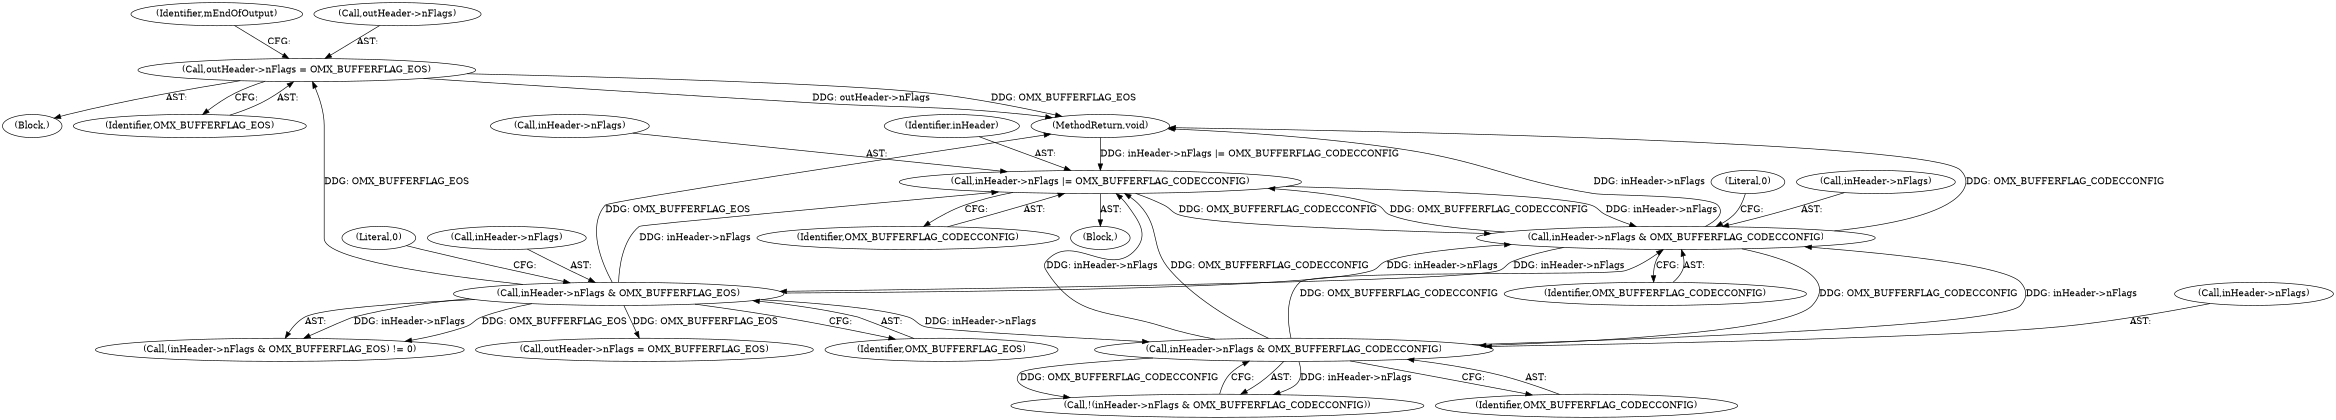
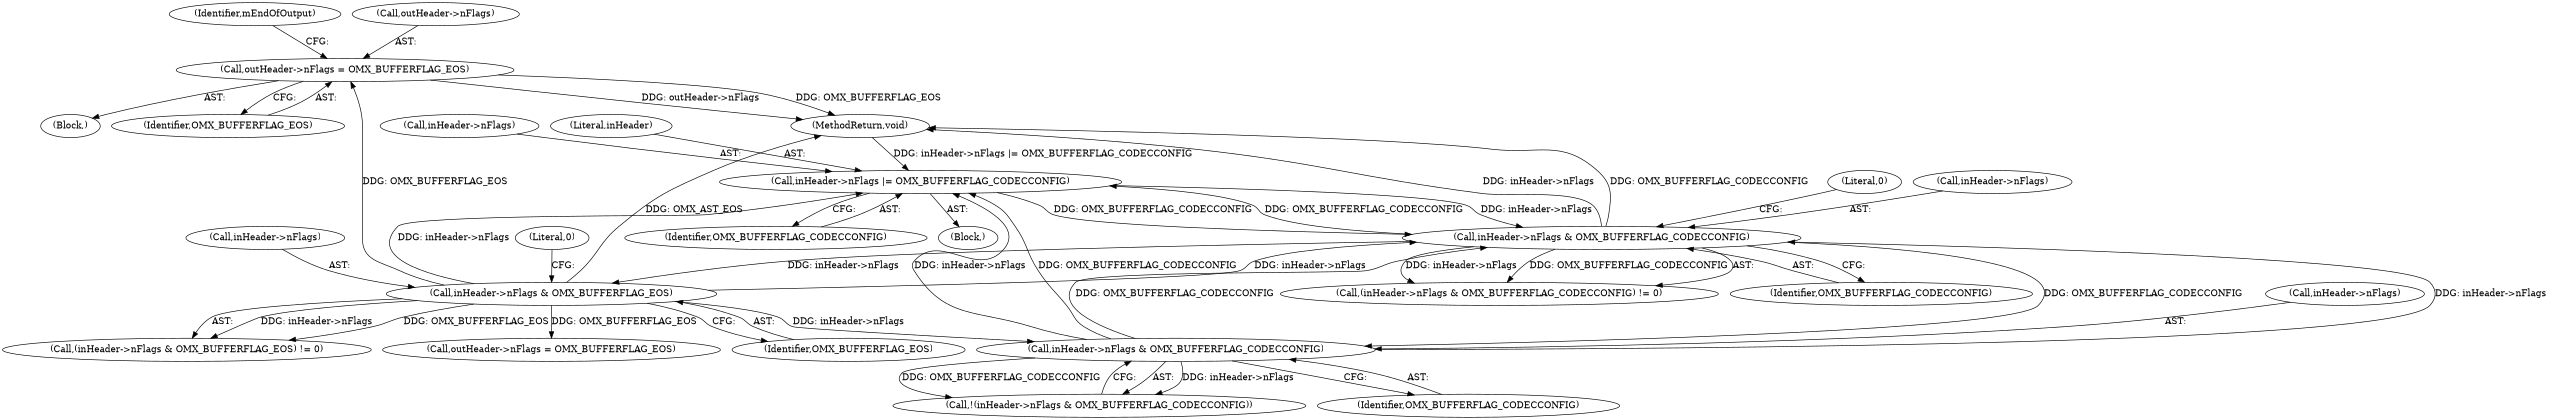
  digraph {
    n1 [label="(Call,outHeader->nFlags = OMX_BUFFERFLAG_EOS)"]
    n2 [label="(Block,)"]
    n3 [label="(Identifier,OMX_BUFFERFLAG_EOS)"]
    n4 [label="(MethodReturn,void)"]
    n5 [label="(Call,inHeader->nFlags |= OMX_BUFFERFLAG_CODECCONFIG)"]
    n6 [label="(Call,inHeader->nFlags & OMX_BUFFERFLAG_EOS)"]
    n7 [label="(Call,inHeader->nFlags & OMX_BUFFERFLAG_CODECCONFIG)"]
    n8 [label="(Call,inHeader->nFlags & OMX_BUFFERFLAG_CODECCONFIG)"]
    n9 [label="(Call,(inHeader->nFlags & OMX_BUFFERFLAG_EOS) != 0)"]
    n10 [label="(Call,outHeader->nFlags = OMX_BUFFERFLAG_EOS)"]
    n11 [label="(Identifier,OMX_BUFFERFLAG_EOS)"]
    n12 [label="(Identifier,OMX_BUFFERFLAG_CODECCONFIG)"]
+   n13 [label="(Call,(inHeader->nFlags & OMX_BUFFERFLAG_CODECCONFIG) != 0)"]
    n14 [label="(Identifier,OMX_BUFFERFLAG_CODECCONFIG)"]
    n15 [label="(Block,)"]
    n16 [label="(Call,!(inHeader->nFlags & OMX_BUFFERFLAG_CODECCONFIG))"]
    n17 [label="(Identifier,OMX_BUFFERFLAG_CODECCONFIG)"]
-   n18 [label="(Identifier,inHeader)"]
+   n18 [label="(Literal,inHeader)"]
    n19 [label="(Literal,0)"]
    n20 [label="(Identifier,mEndOfOutput)"]
    n21 [label="(Call,inHeader->nFlags)"]
    n22 [label="(Literal,0)"]
    n23 [label="(Call,inHeader->nFlags)"]
    n24 [label="(Call,inHeader->nFlags)"]
    n25 [label="(Call,outHeader->nFlags)"]
    n26 [label="(Call,inHeader->nFlags)"]
    n1 -> n2 [label="AST: "]
    n1 -> n3 [label="CFG: "]
    n1 -> n4 [label="DDG: outHeader->nFlags"]
    n1 -> n4 [label="DDG: OMX_BUFFERFLAG_EOS"]
    n3 -> n1 [label="AST: "]
    n4 -> n5 [label="DDG: inHeader->nFlags |= OMX_BUFFERFLAG_CODECCONFIG"]
    n5 -> n7 [label="DDG: inHeader->nFlags"]
    n5 -> n7 [label="DDG: OMX_BUFFERFLAG_CODECCONFIG"]
    n5 -> n14 [label="CFG: "]
    n5 -> n15 [label="AST: "]
    n6 -> n1 [label="DDG: OMX_BUFFERFLAG_EOS"]
-   n6 -> n4 [label="DDG: OMX_BUFFERFLAG_EOS"]
+   n6 -> n4 [label="DDG: OMX_AST_EOS"]
    n6 -> n5 [label="DDG: inHeader->nFlags"]
    n6 -> n7 [label="DDG: inHeader->nFlags"]
    n6 -> n8 [label="DDG: inHeader->nFlags"]
    n6 -> n9 [label="AST: "]
    n6 -> n9 [label="DDG: inHeader->nFlags"]
    n6 -> n9 [label="DDG: OMX_BUFFERFLAG_EOS"]
    n6 -> n10 [label="DDG: OMX_BUFFERFLAG_EOS"]
    n6 -> n11 [label="CFG: "]
    n7 -> n4 [label="DDG: OMX_BUFFERFLAG_CODECCONFIG"]
    n7 -> n4 [label="DDG: inHeader->nFlags"]
    n7 -> n5 [label="DDG: OMX_BUFFERFLAG_CODECCONFIG"]
    n7 -> n6 [label="DDG: inHeader->nFlags"]
    n7 -> n8 [label="DDG: OMX_BUFFERFLAG_CODECCONFIG"]
    n7 -> n12 [label="CFG: "]
+   n7 -> n13 [label="AST: "]
+   n7 -> n13 [label="DDG: inHeader->nFlags"]
+   n7 -> n13 [label="DDG: OMX_BUFFERFLAG_CODECCONFIG"]
    n8 -> n5 [label="DDG: inHeader->nFlags"]
    n8 -> n5 [label="DDG: OMX_BUFFERFLAG_CODECCONFIG"]
    n8 -> n7 [label="DDG: inHeader->nFlags"]
    n8 -> n7 [label="DDG: OMX_BUFFERFLAG_CODECCONFIG"]
    n8 -> n16 [label="AST: "]
    n8 -> n16 [label="DDG: inHeader->nFlags"]
    n8 -> n16 [label="DDG: OMX_BUFFERFLAG_CODECCONFIG"]
    n8 -> n17 [label="CFG: "]
    n11 -> n6 [label="AST: "]
    n12 -> n7 [label="AST: "]
    n14 -> n5 [label="AST: "]
    n16 -> n8 [label="CFG: "]
    n17 -> n8 [label="AST: "]
    n18 -> n5 [label="AST: "]
    n19 -> n6 [label="CFG: "]
    n20 -> n1 [label="CFG: "]
    n21 -> n5 [label="AST: "]
    n22 -> n7 [label="CFG: "]
    n23 -> n6 [label="AST: "]
    n24 -> n7 [label="AST: "]
    n25 -> n1 [label="AST: "]
    n26 -> n8 [label="AST: "]
  }
